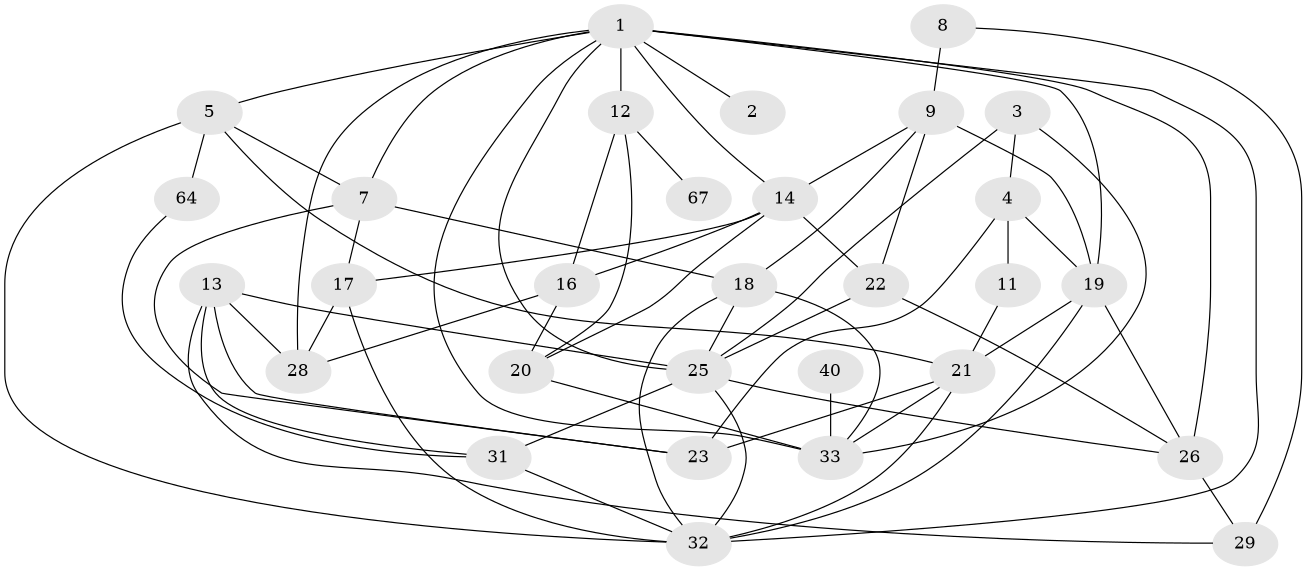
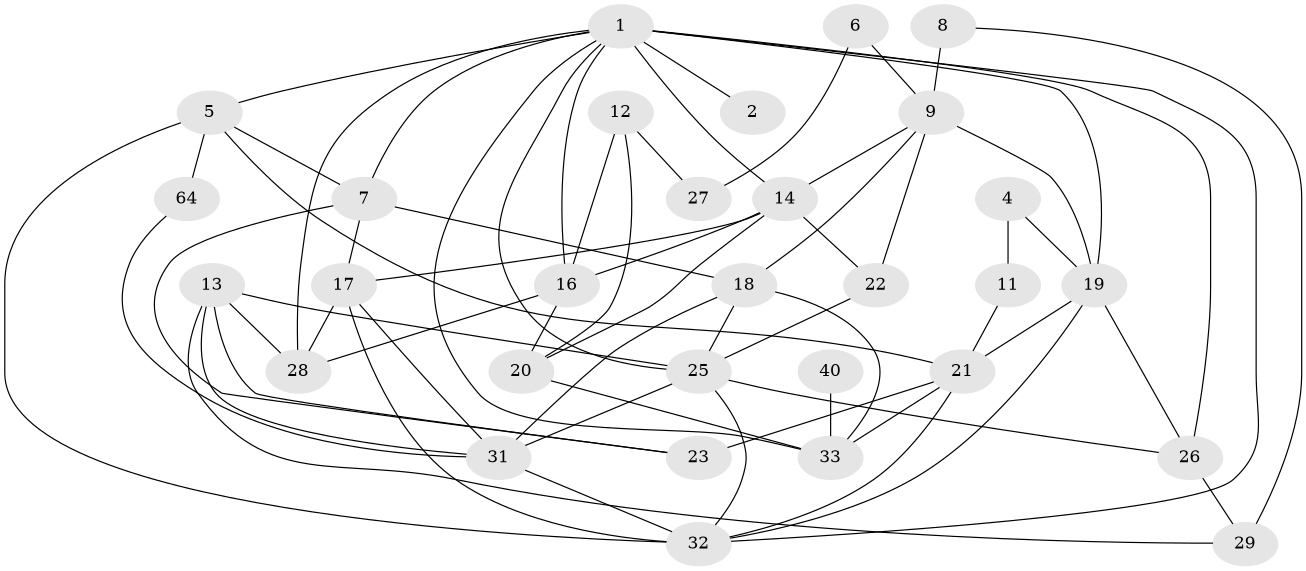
  graph {
    node [color=gray90 style=filled]
    edge [weight=1.0]
    1
    2
    5
    7
    12
    14
    19
    25
    26
    28
    32
    33
    21
    n14 [label=64]
    23
    17
    18
-   27 [label=67]
+   27
    16
    20
    22
    31
    29
-   3
    4
    11
+   6
    9
    8
    13
    n31 [label=40]
    1 -- 2
    1 -- 5
    1 -- 7
-   1 -- 12
+   1 -- 16
    1 -- 14
    1 -- 19
    1 -- 25
    1 -- 26 [weight=3.0]
    1 -- 28
    1 -- 32
    1 -- 33 [weight=2.0]
    5 -- 7
    5 -- 32
    5 -- 21
    5 -- n14 [weight=2.0]
    7 -- 23
    7 -- 17
    7 -- 18
    12 -- 27
    12 -- 16
    12 -- 20
    14 -- 17
    14 -- 16
    14 -- 20
    14 -- 22
    19 -- 26
    19 -- 32
    19 -- 21
    25 -- 26
    25 -- 32
    25 -- 31
    26 -- 29
    21 -- 32
    21 -- 33
    21 -- 23
    n14 -- 31
    17 -- 28
    17 -- 32
+   17 -- 31
    18 -- 25
-   18 -- 32
+   18 -- 31
    18 -- 33
    16 -- 28 [weight=2.0]
    16 -- 20 [weight=2.0]
    20 -- 33
    22 -- 25
-   22 -- 26
    31 -- 32
-   3 -- 25
-   3 -- 33
-   3 -- 4
    4 -- 19
-   4 -- 23
    4 -- 11
    11 -- 21
+   6 -- 27
+   6 -- 9
    9 -- 14
    9 -- 19
    9 -- 18
    9 -- 22
    8 -- 29 [weight=2.0]
    8 -- 9 [weight=2.0]
    13 -- 25
    13 -- 28 [weight=2.0]
    13 -- 23
    13 -- 31
    13 -- 29
    n31 -- 33
  }
